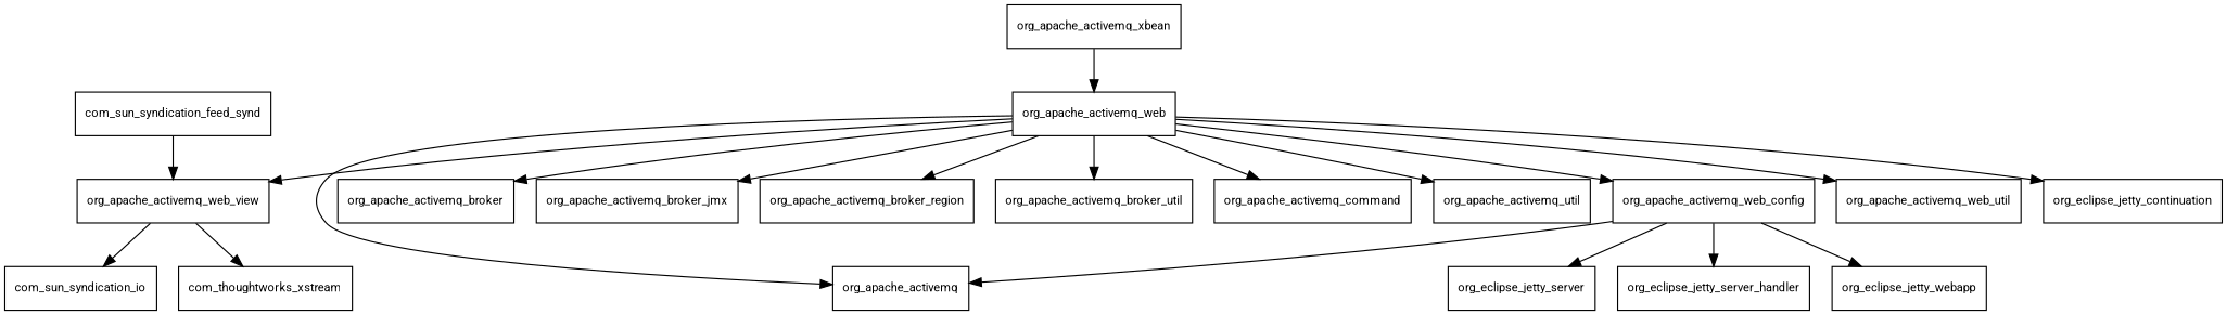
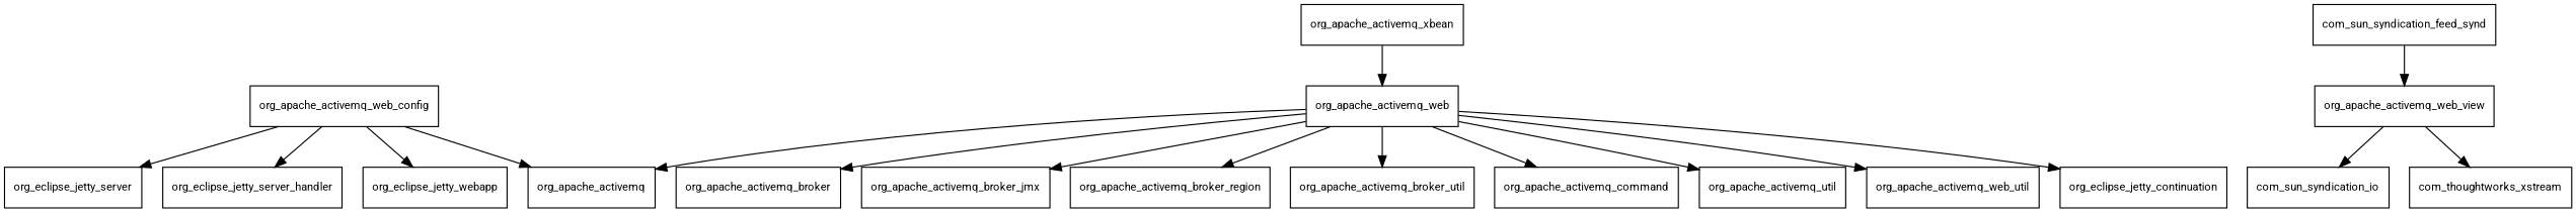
  digraph {
    fontname=Roboto
    node [fontname=Roboto fontsize=10.0 shape=box]
    edge [fontname=Roboto]
    org_apache_activemq_web
    org_apache_activemq
    org_apache_activemq_broker
    org_apache_activemq_broker_jmx
    org_apache_activemq_broker_region
    org_apache_activemq_broker_util
    org_apache_activemq_command
    org_apache_activemq_util
    org_apache_activemq_web_config
    org_apache_activemq_web_util
    org_apache_activemq_web_view
    org_eclipse_jetty_continuation
    org_eclipse_jetty_server
    org_eclipse_jetty_server_handler
    org_eclipse_jetty_webapp
    com_sun_syndication_io
    com_thoughtworks_xstream
    org_apache_activemq_xbean
    com_sun_syndication_feed_synd
    org_apache_activemq_web -> org_apache_activemq
    org_apache_activemq_web -> org_apache_activemq_broker
    org_apache_activemq_web -> org_apache_activemq_broker_jmx
    org_apache_activemq_web -> org_apache_activemq_broker_region
    org_apache_activemq_web -> org_apache_activemq_broker_util
    org_apache_activemq_web -> org_apache_activemq_command
    org_apache_activemq_web -> org_apache_activemq_util
-   org_apache_activemq_web -> org_apache_activemq_web_config
    org_apache_activemq_web -> org_apache_activemq_web_util
-   org_apache_activemq_web -> org_apache_activemq_web_view
    org_apache_activemq_web -> org_eclipse_jetty_continuation
    org_apache_activemq_web_config -> org_apache_activemq
    org_apache_activemq_web_config -> org_eclipse_jetty_server
    org_apache_activemq_web_config -> org_eclipse_jetty_server_handler
    org_apache_activemq_web_config -> org_eclipse_jetty_webapp
    org_apache_activemq_web_view -> com_sun_syndication_io
    org_apache_activemq_web_view -> com_thoughtworks_xstream
    org_apache_activemq_xbean -> org_apache_activemq_web
    com_sun_syndication_feed_synd -> org_apache_activemq_web_view
  }
